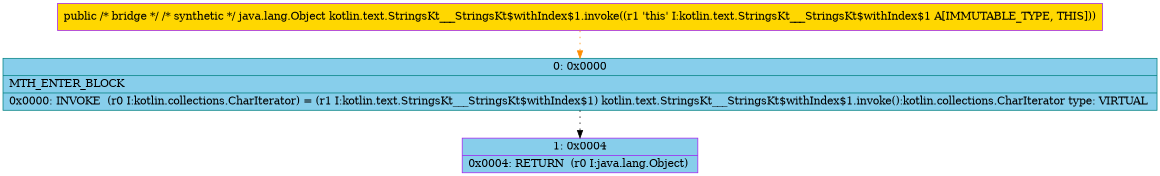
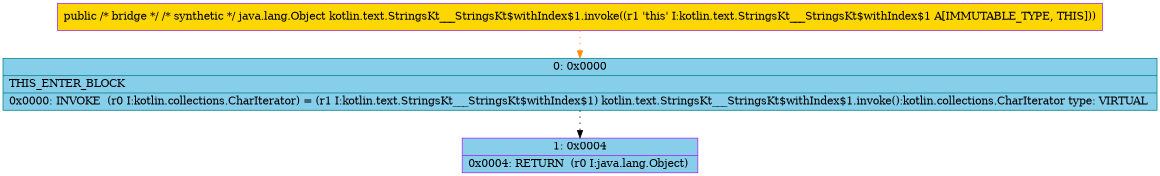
  digraph {
    node [shape=record style=filled fillcolor=skyblue color=purple]
    edge [style=dotted]
-   n1 [label="{0\:\ 0x0000|MTH_ENTER_BLOCK\l|0x0000: INVOKE  (r0 I:kotlin.collections.CharIterator) = (r1 I:kotlin.text.StringsKt___StringsKt$withIndex$1) kotlin.text.StringsKt___StringsKt$withIndex$1.invoke():kotlin.collections.CharIterator type: VIRTUAL \l}" color=teal]
+   n1 [label="{0\:\ 0x0000|THIS_ENTER_BLOCK\l|0x0000: INVOKE  (r0 I:kotlin.collections.CharIterator) = (r1 I:kotlin.text.StringsKt___StringsKt$withIndex$1) kotlin.text.StringsKt___StringsKt$withIndex$1.invoke():kotlin.collections.CharIterator type: VIRTUAL \l}" color=teal]
    n2 [label="{1\:\ 0x0004|0x0004: RETURN  (r0 I:java.lang.Object) \l}"]
    n3 [label="{public \/* bridge *\/ \/* synthetic *\/ java.lang.Object kotlin.text.StringsKt___StringsKt$withIndex$1.invoke((r1 'this' I:kotlin.text.StringsKt___StringsKt$withIndex$1 A[IMMUTABLE_TYPE, THIS])) }" fillcolor=gold]
    n1 -> n2 [color=black]
    n3 -> n1 [color=darkorange]
  }
